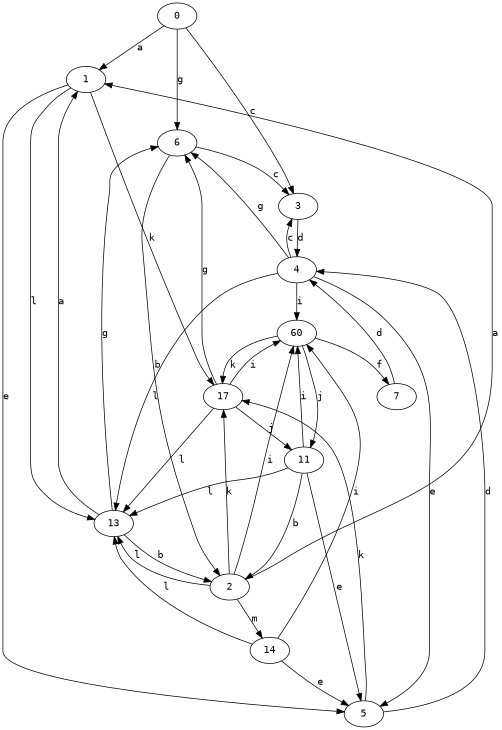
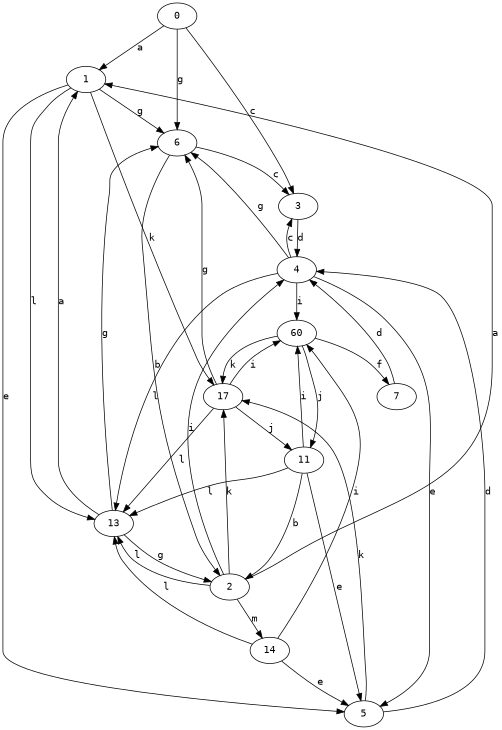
  strict digraph {
    fontname="DejaVu Sans Mono"
    node [fontname="DejaVu Sans Mono"]
    edge [fontname="DejaVu Sans Mono"]
    0
    1
    3
    n4 [label=6]
    5
    n6 [label=17]
    13
    4
    2
    n10 [label=60]
    11
    14
    7
    0 -> 1 [label=a]
    0 -> 3 [label=c]
    0 -> n4 [label=g]
+   1 -> n4 [label=g]
    1 -> 5 [label=e]
    1 -> n6 [label=k]
    1 -> 13 [label=l]
    3 -> 4 [label=d]
    n4 -> 3 [label=c]
    n4 -> 2 [label=b]
    5 -> n6 [label=k]
    5 -> 4 [label=d]
    n6 -> n4 [label=g]
    n6 -> 13 [label=l]
    n6 -> n10 [label=i]
    n6 -> 11 [label=j]
    13 -> 1 [label=a]
    13 -> n4 [label=g]
-   13 -> 2 [label=b]
+   13 -> 2 [label=g]
    4 -> 3 [label=c]
    4 -> n4 [label=g]
    4 -> 5 [label=e]
    4 -> 13 [label=l]
    4 -> n10 [label=i]
    2 -> 1 [label=a]
    2 -> n6 [label=k]
    2 -> 13 [label=l]
-   2 -> n10 [label=i]
+   2 -> 4 [label=i]
    2 -> 14 [label=m]
    n10 -> n6 [label=k]
    n10 -> 11 [label=j]
    n10 -> 7 [label=f]
    11 -> 5 [label=e]
    11 -> 13 [label=l]
    11 -> 2 [label=b]
    11 -> n10 [label=i]
    14 -> 5 [label=e]
    14 -> 13 [label=l]
    14 -> n10 [label=i]
    7 -> 4 [label=d]
  }
